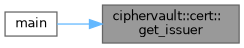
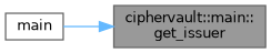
  digraph {
    rankdir=RL
    node [fontname=Helvetica fontsize=10 shape=box style=filled]
-   n1 [color=gray40 fillcolor=grey60 fontcolor=black height=0.2 label="ciphervault::cert::\lget_issuer" width=0.4]
+   n1 [color=gray40 fillcolor=grey60 fontcolor=black height=0.2 label="ciphervault::main::\lget_issuer" width=0.4]
    n2 [color=grey40 fillcolor=white height=0.2 label=main width=0.4]
    n1 -> n2 [color=steelblue1 dir=back fontname=Helvetica fontsize=10 labelfontname=Helvetica labelfontsize=10 style=solid]
  }
